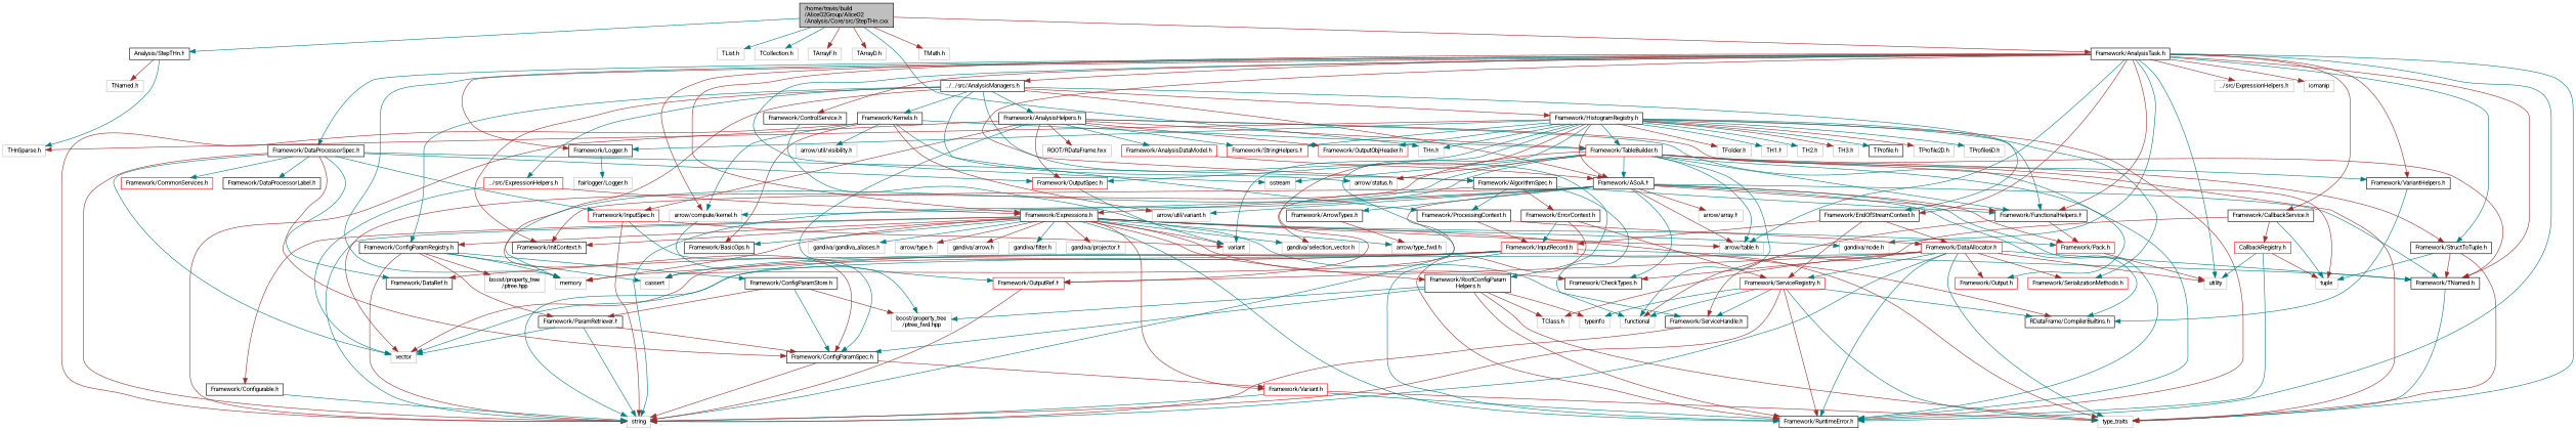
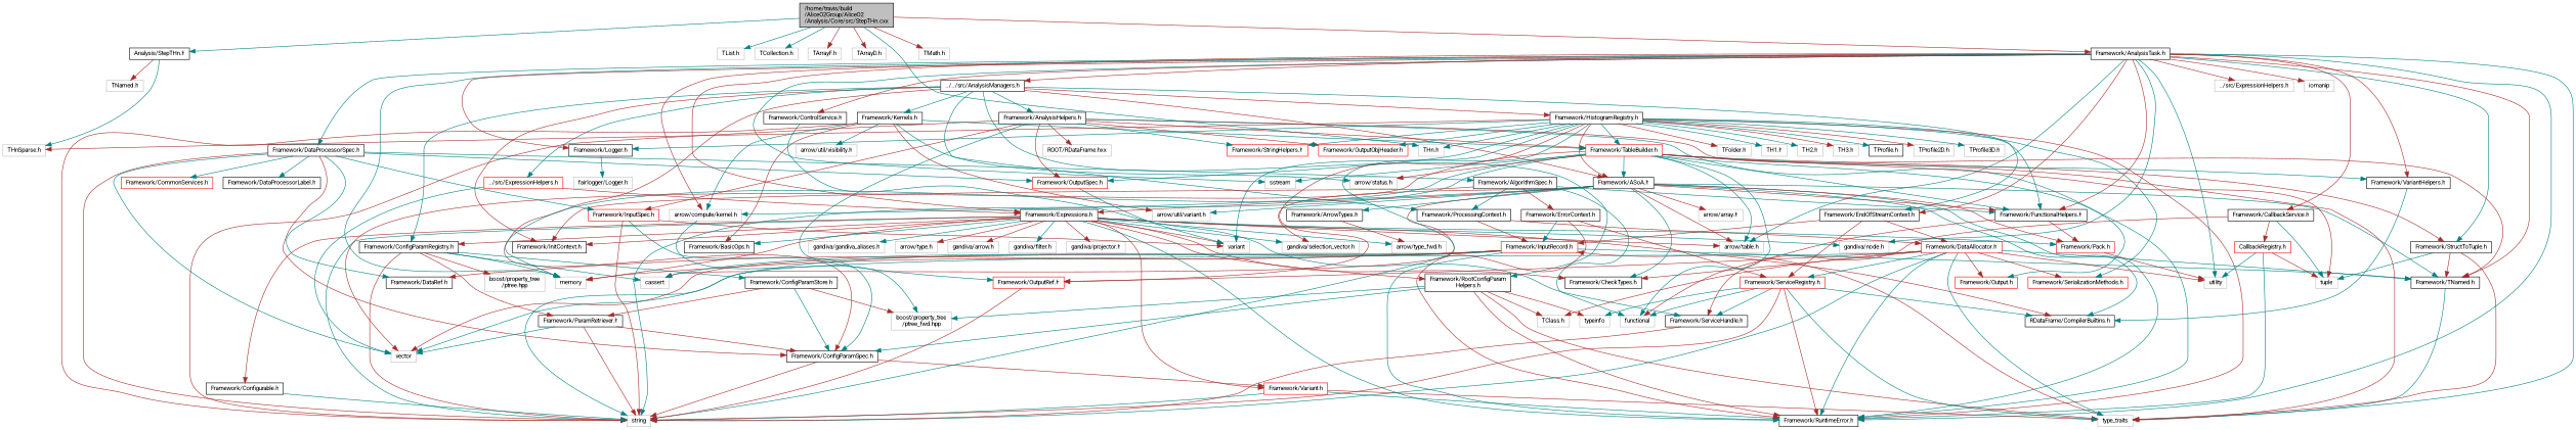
  digraph {
    fontname=Roboto
    node [color=grey75 fontname=Roboto fontsize=10 shape=record]
    edge [color=teal fontname=Roboto fontsize=10 labelfontname=Helvetica labelfontsize=10 style=solid]
    n1 [color=black fillcolor=grey75 fontcolor=black height=0.2 label="/home/travis/build\l/AliceO2Group/AliceO2\l/Analysis/Core/src/StepTHn.cxx" style=filled width=0.4]
    n2 [color=black height=0.2 label="Analysis/StepTHn.h" width=0.4]
    n3 [height=0.2 label="TList.h" width=0.4]
    n4 [height=0.2 label="TCollection.h" width=0.4]
    n5 [height=0.2 label="TArrayF.h" width=0.4]
    n6 [height=0.2 label="TArrayD.h" width=0.4]
    n7 [height=0.2 label="THn.h" width=0.4]
    n8 [height=0.2 label="TMath.h" width=0.4]
    n9 [color=black height=0.2 label="Framework/AnalysisTask.h" width=0.4]
    n10 [height=0.2 label="TNamed.h" width=0.4]
    n11 [height=0.2 label="THnSparse.h" width=0.4]
    n12 [color=black height=0.2 label="../../src/AnalysisManagers.h" width=0.4]
    n13 [color=black height=0.2 label="Framework/TNamed.h" width=0.4]
    n14 [height=0.2 label=type_traits width=0.4]
    n15 [height=0.2 label=utility width=0.4]
    n16 [color=black height=0.2 label="Framework/FunctionalHelpers.h" width=0.4]
    n17 [color=black height=0.2 label="Framework/Expressions.h" width=0.4]
    n18 [color=black height=0.2 label="Framework/RuntimeError.h" width=0.4]
    n19 [height=0.2 label=memory width=0.4]
    n20 [height=0.2 label="arrow/table.h" width=0.4]
    n21 [height=0.2 label="gandiva/node.h" width=0.4]
    n22 [height=0.2 label="arrow/compute/kernel.h" width=0.4]
    n23 [color=black height=0.2 label="Framework/StructToTuple.h" width=0.4]
    n24 [color=black height=0.2 label="Framework/VariantHelpers.h" width=0.4]
    n25 [height=0.2 label=sstream width=0.4]
    n26 [color=black height=0.2 label="Framework/EndOfStreamContext.h" width=0.4]
    n27 [color=black height=0.2 label="Framework/Logger.h" width=0.4]
    n28 [color=black height=0.2 label="Framework/AlgorithmSpec.h" width=0.4]
    n29 [color=black height=0.2 label="Framework/CallbackService.h" width=0.4]
    n30 [color=black height=0.2 label="Framework/ControlService.h" width=0.4]
    n31 [color=black height=0.2 label="Framework/DataProcessorSpec.h" width=0.4]
    n32 [height=0.2 label="../src/ExpressionHelpers.h" width=0.4]
    n33 [height=0.2 label=iomanip width=0.4]
    n34 [color=black height=0.2 label="Framework/AnalysisHelpers.h" width=0.4]
    n35 [color=black height=0.2 label="Framework/ASoA.h" width=0.4]
    n36 [color=black height=0.2 label="Framework/InitContext.h" width=0.4]
    n37 [color=black height=0.2 label="Framework/ConfigParamRegistry.h" width=0.4]
    n38 [color=black height=0.2 label="Framework/ConfigParamSpec.h" width=0.4]
    n39 [color=black height=0.2 label="Framework/RootConfigParam\lHelpers.h" width=0.4]
    n40 [color=black height=0.2 label="Framework/Kernels.h" width=0.4]
    n41 [color=black height=0.2 label="Framework/ProcessingContext.h" width=0.4]
    n42 [color=black height=0.2 label="Framework/HistogramRegistry.h" width=0.4]
    n43 [color=red height=0.2 label="../src/ExpressionHelpers.h" width=0.4]
    n44 [height=0.2 label=functional width=0.4]
    n45 [color=red height=0.2 label="Framework/Pack.h" width=0.4]
    n46 [height=0.2 label=string width=0.4]
    n47 [color=black height=0.2 label="Framework/CheckTypes.h" width=0.4]
    n48 [color=black height=0.2 label="RDataFrame/CompilerBuiltins.h" width=0.4]
    n49 [height=0.2 label="gandiva/selection_vector.h" width=0.4]
    n50 [color=black height=0.2 label="Framework/BasicOps.h" width=0.4]
    n51 [color=black height=0.2 label="Framework/Configurable.h" width=0.4]
    n52 [color=red height=0.2 label="Framework/Variant.h" width=0.4]
    n53 [height=0.2 label="arrow/type_fwd.h" width=0.4]
    n54 [height=0.2 label="gandiva/gandiva_aliases.h" width=0.4]
    n55 [height=0.2 label="arrow/type.h" width=0.4]
    n56 [height=0.2 label="gandiva/arrow.h" width=0.4]
    n57 [height=0.2 label="gandiva/filter.h" width=0.4]
    n58 [height=0.2 label="gandiva/projector.h" width=0.4]
    n59 [height=0.2 label=variant width=0.4]
    n60 [height=0.2 label="boost/property_tree\l/ptree_fwd.hpp" width=0.4]
    n61 [height=0.2 label=tuple width=0.4]
    n62 [color=red height=0.2 label="Framework/InputRecord.h" width=0.4]
    n63 [color=red height=0.2 label="Framework/DataAllocator.h" width=0.4]
    n64 [color=red height=0.2 label="Framework/ServiceRegistry.h" width=0.4]
    n65 [height=0.2 label="fairlogger/Logger.h" width=0.4]
    n66 [color=black height=0.2 label="Framework/ErrorContext.h" width=0.4]
    n67 [color=black height=0.2 label="Framework/ServiceHandle.h" width=0.4]
    n68 [color=red height=0.2 label="CallbackRegistry.h" width=0.4]
    n69 [color=red height=0.2 label="Framework/OutputSpec.h" width=0.4]
    n70 [color=red height=0.2 label="Framework/InputSpec.h" width=0.4]
    n71 [height=0.2 label=vector width=0.4]
    n72 [color=black height=0.2 label="Framework/DataRef.h" width=0.4]
    n73 [color=black height=0.2 label="Framework/DataProcessorLabel.h" width=0.4]
    n74 [color=red height=0.2 label="Framework/CommonServices.h" width=0.4]
    n75 [color=red height=0.2 label="Framework/TableBuilder.h" width=0.4]
-   n76 [color=red height=0.2 label="Framework/AnalysisDataModel.h" width=0.4]
    n77 [color=red height=0.2 label="Framework/OutputRef.h" width=0.4]
    n78 [color=red height=0.2 label="Framework/OutputObjHeader.h" width=0.4]
    n79 [color=red height=0.2 label="Framework/StringHelpers.h" width=0.4]
    n80 [color=red height=0.2 label="Framework/Output.h" width=0.4]
    n81 [height=0.2 label="ROOT/RDataFrame.hxx" width=0.4]
    n82 [height=0.2 label=cassert width=0.4]
    n83 [color=black height=0.2 label="Framework/ArrowTypes.h" width=0.4]
    n84 [height=0.2 label="arrow/array.h" width=0.4]
    n85 [height=0.2 label="arrow/util/variant.h" width=0.4]
    n86 [color=black height=0.2 label="Framework/ParamRetriever.h" width=0.4]
    n87 [color=black height=0.2 label="Framework/ConfigParamStore.h" width=0.4]
    n88 [height=0.2 label="boost/property_tree\l/ptree.hpp" width=0.4]
    n89 [height=0.2 label="TClass.h" width=0.4]
    n90 [height=0.2 label=typeinfo width=0.4]
    n91 [height=0.2 label="arrow/status.h" width=0.4]
    n92 [height=0.2 label="arrow/util/visibility.h" width=0.4]
    n93 [color=red height=0.2 label="Framework/SerializationMethods.h" width=0.4]
    n94 [height=0.2 label="TH1.h" width=0.4]
    n95 [height=0.2 label="TH2.h" width=0.4]
    n96 [height=0.2 label="TH3.h" width=0.4]
    n97 [color=black height=0.2 label="TProfile.h" width=0.4]
    n98 [height=0.2 label="TProfile2D.h" width=0.4]
-   n99 [height=0.2 label="TProfile6D.h" width=0.4]
+   n99 [height=0.2 label="TProfile3D.h" width=0.4]
    n100 [height=0.2 label="TFolder.h" width=0.4]
    n1 -> n2
    n1 -> n3
    n1 -> n4
    n1 -> n5 [color=brown]
    n1 -> n6 [color=brown]
    n1 -> n7
    n1 -> n8 [color=brown]
    n1 -> n9 [color=brown]
    n2 -> n10 [color=brown]
    n2 -> n11
    n9 -> n12 [color=brown]
    n9 -> n13 [color=brown]
    n9 -> n14
    n9 -> n15
    n9 -> n16 [color=brown]
    n9 -> n17 [color=brown]
    n9 -> n18
    n9 -> n19
    n9 -> n20
    n9 -> n21
    n9 -> n22 [color=brown]
    n9 -> n23
    n9 -> n24 [color=brown]
    n9 -> n25
    n9 -> n26 [color=brown]
    n9 -> n27 [color=brown]
-   n9 -> n28 [color=brown]
    n9 -> n29 [color=brown]
    n9 -> n30 [color=brown]
    n9 -> n31
    n9 -> n32 [color=brown]
    n9 -> n33 [color=brown]
    n12 -> n26
    n12 -> n34
    n12 -> n35 [color=brown]
    n12 -> n36 [color=brown]
    n12 -> n37
    n12 -> n38 [color=brown]
    n12 -> n39
    n12 -> n40
    n12 -> n41
    n12 -> n42 [color=brown]
    n12 -> n43
    n13 -> n14
    n16 -> n44 [color=brown]
    n16 -> n45 [color=brown]
    n17 -> n18
    n17 -> n19 [color=brown]
    n17 -> n20 [color=brown]
    n17 -> n21
    n17 -> n36 [color=brown]
    n17 -> n37 [color=brown]
    n17 -> n39 [color=brown]
    n17 -> n45
    n17 -> n46
    n17 -> n47 [color=brown]
    n17 -> n48 [color=brown]
    n17 -> n49
    n17 -> n50
    n17 -> n51 [color=brown]
    n17 -> n52 [color=brown]
    n17 -> n53
    n17 -> n54
    n17 -> n55 [color=brown]
    n17 -> n56 [color=brown]
    n17 -> n57
    n17 -> n58 [color=brown]
    n17 -> n59 [color=brown]
    n22 -> n60
    n23 -> n13 [color=brown]
    n23 -> n14 [color=brown]
    n23 -> n61
    n24 -> n48
    n26 -> n62 [color=brown]
    n26 -> n63 [color=brown]
    n26 -> n64 [color=brown]
    n27 -> n65
    n28 -> n16
    n28 -> n36 [color=brown]
    n28 -> n41
    n28 -> n44
    n28 -> n66 [color=brown]
    n29 -> n61
    n29 -> n67 [color=brown]
    n29 -> n68 [color=brown]
    n30 -> n67
    n31 -> n28
    n31 -> n38 [color=brown]
    n31 -> n46 [color=brown]
    n31 -> n69
    n31 -> n70
    n31 -> n71
    n31 -> n72
    n31 -> n73
    n31 -> n74
    n34 -> n13 [color=brown]
    n34 -> n46 [color=brown]
    n34 -> n69 [color=brown]
    n34 -> n70 [color=brown]
    n34 -> n75 [color=brown]
-   n34 -> n76
    n34 -> n77
    n34 -> n78 [color=brown]
    n34 -> n79
    n34 -> n80
    n34 -> n81 [color=brown]
    n35 -> n13
    n35 -> n16 [color=brown]
    n35 -> n17 [color=brown]
    n35 -> n18
    n35 -> n20 [color=brown]
    n35 -> n22
    n35 -> n45 [color=brown]
    n35 -> n47
    n35 -> n48
    n35 -> n49 [color=brown]
    n35 -> n82 [color=brown]
    n35 -> n83
    n35 -> n84 [color=brown]
    n35 -> n85
    n37 -> n19
    n37 -> n46 [color=brown]
    n37 -> n82
    n37 -> n86 [color=brown]
    n37 -> n87
    n37 -> n88 [color=brown]
    n38 -> n46 [color=brown]
    n38 -> n52 [color=brown]
    n39 -> n14 [color=brown]
    n39 -> n18 [color=brown]
    n39 -> n38
    n39 -> n60
    n39 -> n89 [color=brown]
    n39 -> n90 [color=brown]
    n40 -> n22
    n40 -> n46 [color=brown]
    n40 -> n50 [color=brown]
    n40 -> n75
    n40 -> n85 [color=brown]
    n40 -> n91
    n40 -> n92
    n41 -> n62 [color=brown]
    n41 -> n63 [color=brown]
    n42 -> n7
    n42 -> n11 [color=brown]
    n42 -> n16
    n42 -> n18 [color=brown]
    n42 -> n27
    n42 -> n35 [color=brown]
    n42 -> n46
    n42 -> n59
    n42 -> n69
    n42 -> n75
    n42 -> n77 [color=brown]
    n42 -> n78
    n42 -> n79
    n42 -> n93
    n42 -> n94
    n42 -> n95
    n42 -> n96 [color=brown]
    n42 -> n97
    n42 -> n98 [color=brown]
    n42 -> n99
    n42 -> n100 [color=brown]
    n43 -> n17 [color=brown]
    n43 -> n71
    n45 -> n15 [color=brown]
    n51 -> n46
    n52 -> n14 [color=brown]
    n52 -> n18
    n52 -> n46
    n62 -> n13
-   n62 -> n14 [color=brown]
+   n14 -> n62 [color=brown]
    n62 -> n18
    n62 -> n19 [color=brown]
    n62 -> n46
    n62 -> n71 [color=brown]
    n62 -> n72 [color=brown]
    n62 -> n82
    n63 -> n13
    n63 -> n14
    n63 -> n15 [color=brown]
    n63 -> n18
    n63 -> n46
    n63 -> n47 [color=brown]
    n63 -> n64
    n63 -> n71
    n63 -> n77 [color=brown]
    n63 -> n80 [color=brown]
    n63 -> n89 [color=brown]
    n63 -> n93 [color=brown]
    n64 -> n14
    n64 -> n18 [color=brown]
    n64 -> n44
    n64 -> n46 [color=brown]
    n64 -> n48
    n64 -> n67
    n64 -> n90
    n66 -> n18 [color=brown]
    n66 -> n62
    n66 -> n64 [color=brown]
    n67 -> n46 [color=brown]
    n68 -> n15
    n68 -> n18
    n68 -> n61 [color=brown]
    n69 -> n59
    n70 -> n38
    n70 -> n46 [color=brown]
    n70 -> n59 [color=brown]
    n75 -> n14 [color=brown]
    n75 -> n16
    n75 -> n18
    n75 -> n19
    n75 -> n20
    n75 -> n23 [color=brown]
    n75 -> n24
    n75 -> n25
    n75 -> n35
    n75 -> n44
    n75 -> n46
    n75 -> n61 [color=brown]
    n75 -> n71 [color=brown]
    n75 -> n91 [color=brown]
-   n76 -> n35 [color=brown]
    n77 -> n46 [color=brown]
    n83 -> n53 [color=brown]
    n86 -> n38 [color=brown]
-   n86 -> n46
+   n86 -> n46 [color=brown]
    n86 -> n71
    n87 -> n38
    n87 -> n60 [color=brown]
    n87 -> n86 [color=brown]
  }
